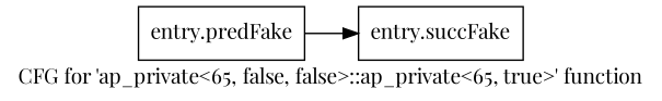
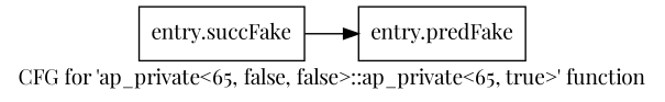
  digraph {
    label="CFG for 'ap_private\<65, false, false\>::ap_private\<65, true\>' function"
    rankdir=LR
    fontname="Playfair Display"
    node [shape=record fontname="Playfair Display"]
    n1 [label="{entry.predFake}"]
    n2 [filename="/tools/Xilinx/Vitis_HLS/2022.1/include/etc/ap_private.h" label="{entry.succFake}" linenumber=3486]
-   n1 -> n2 [execusionnum=3200 filename="/tools/Xilinx/Vitis_HLS/2022.1/include/etc/ap_private.h" fontname="Playfair Display"]
+   n2 -> n1 [execusionnum=3200 filename="/tools/Xilinx/Vitis_HLS/2022.1/include/etc/ap_private.h" fontname="Playfair Display"]
  }
